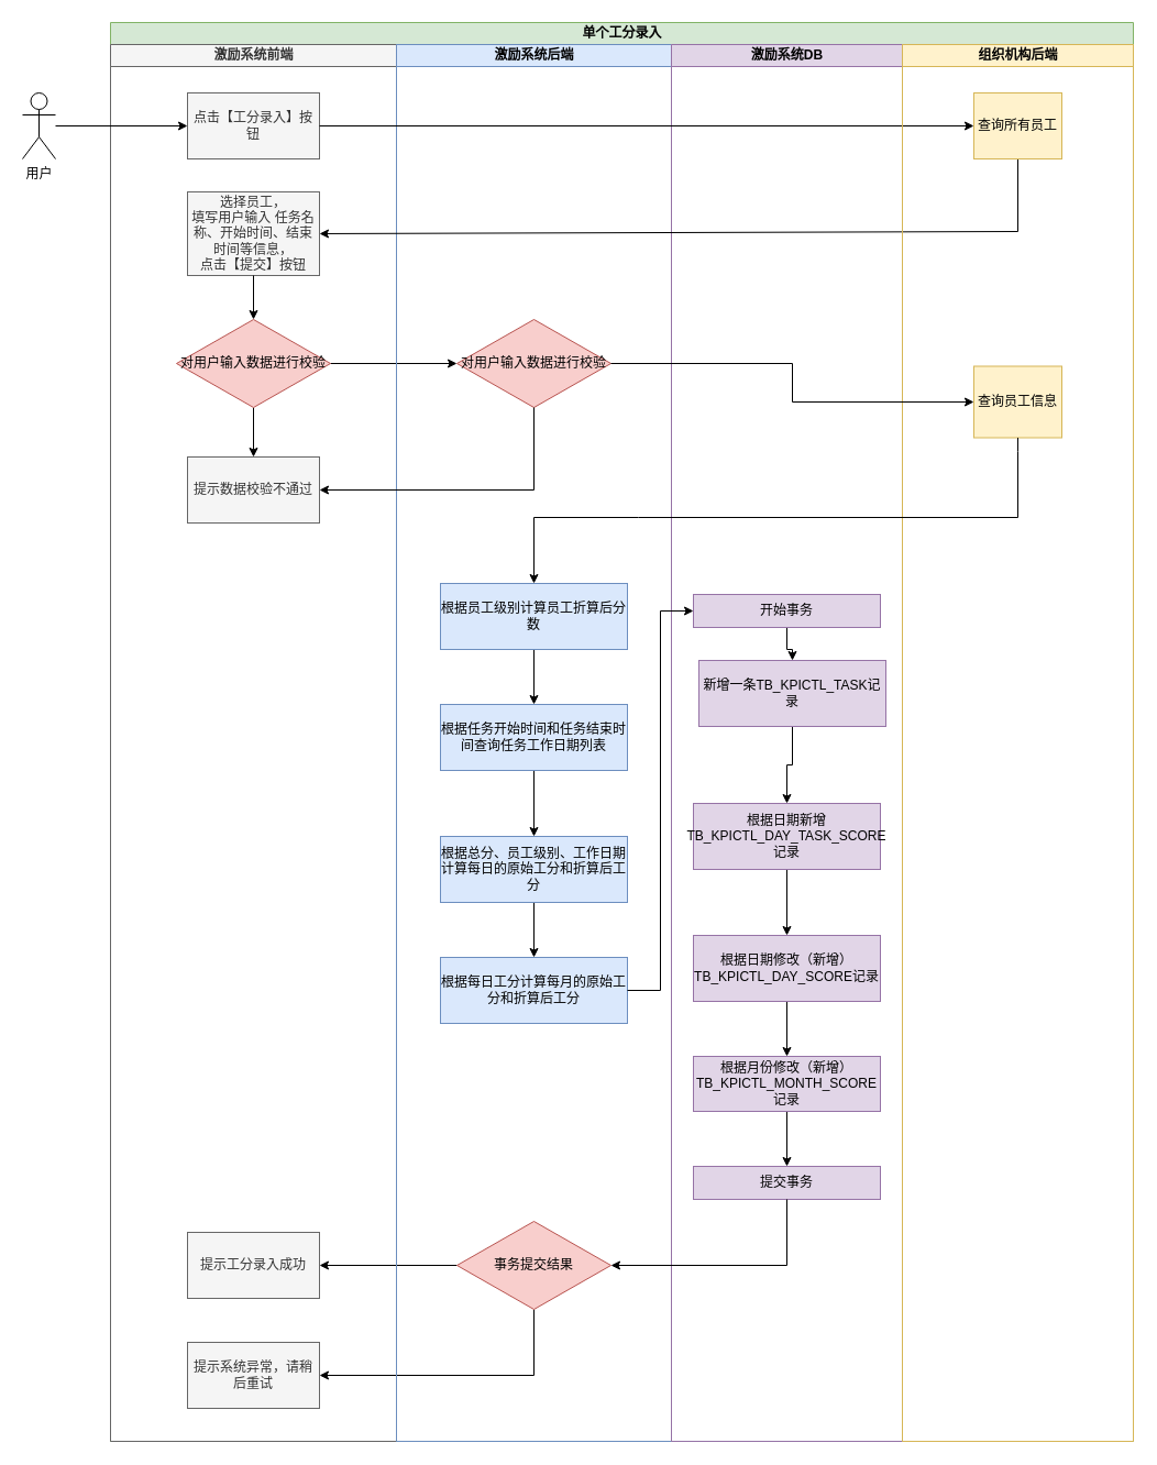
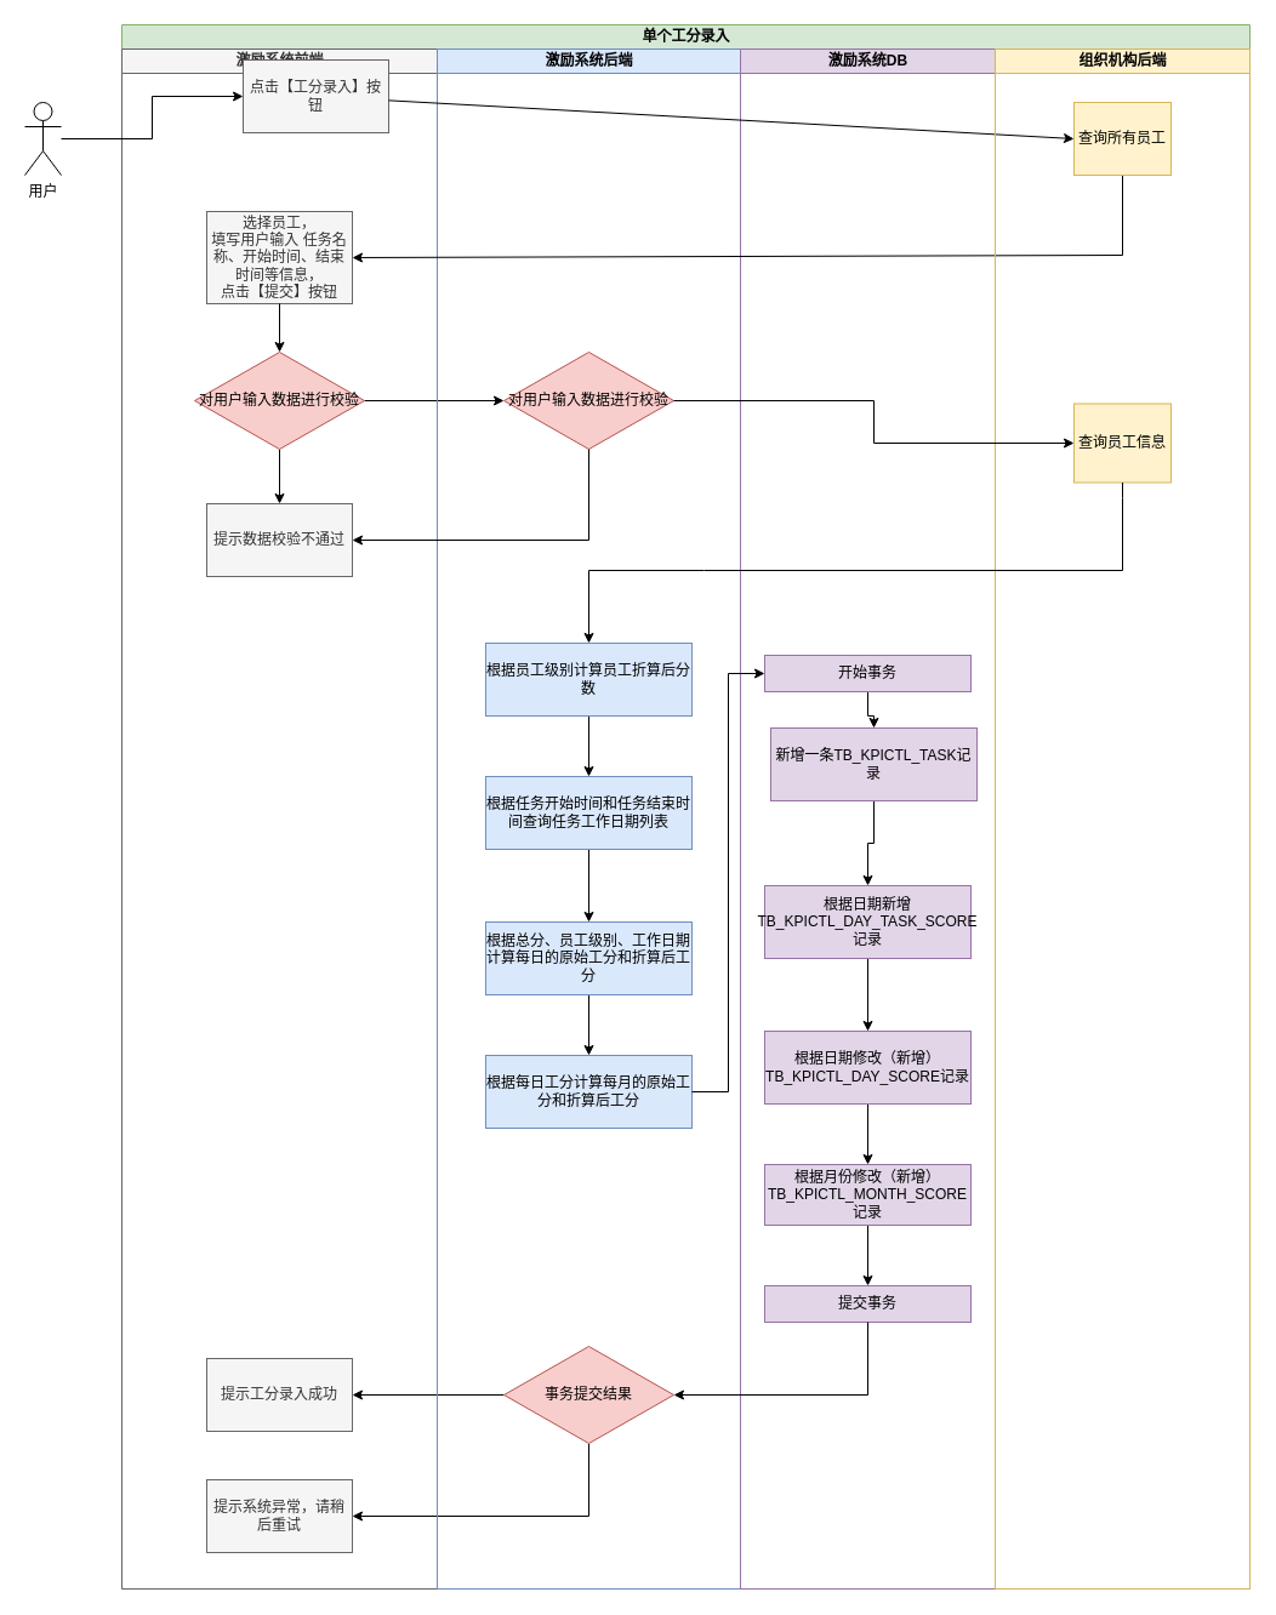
  <mxCell id="0" />
  <mxCell id="1" parent="0" />
  <mxCell id="2" value="单个工分录入" style="swimlane;html=1;childLayout=stackLayout;resizeParent=1;resizeParentMax=0;startSize=20;fillColor=#d5e8d4;strokeColor=#82b366;" vertex="1" parent="1"><mxGeometry x="100" y="20" width="930" height="1290" as="geometry" /></mxCell>
  <mxCell id="3" value="" style="endArrow=classic;html=1;exitX=1;exitY=0.5;exitDx=0;exitDy=0;entryX=0;entryY=0.5;entryDx=0;entryDy=0;" edge="1" parent="2" source="11" target="16"><mxGeometry width="50" height="50" relative="1" as="geometry"><mxPoint x="140" y="364" as="sourcePoint" /><mxPoint x="270" y="310" as="targetPoint" /></mxGeometry></mxCell>
  <mxCell id="4" style="edgeStyle=orthogonalEdgeStyle;rounded=0;orthogonalLoop=1;jettySize=auto;html=1;exitX=0;exitY=0.5;exitDx=0;exitDy=0;entryX=1;entryY=0.5;entryDx=0;entryDy=0;" edge="1" parent="2" source="24" target="13"><mxGeometry relative="1" as="geometry"><mxPoint x="335" y="1130" as="sourcePoint" /></mxGeometry></mxCell>
  <mxCell id="5" style="edgeStyle=orthogonalEdgeStyle;rounded=0;orthogonalLoop=1;jettySize=auto;html=1;exitX=0.5;exitY=1;exitDx=0;exitDy=0;entryX=1;entryY=0.5;entryDx=0;entryDy=0;" edge="1" parent="2" source="24" target="14"><mxGeometry relative="1" as="geometry"><mxPoint x="405" y="1170" as="sourcePoint" /></mxGeometry></mxCell>
  <mxCell id="6" value="激励系统前端" style="swimlane;html=1;startSize=20;fillColor=#f5f5f5;strokeColor=#666666;fontColor=#333333;" vertex="1" parent="2"><mxGeometry y="20" width="260" height="1270" as="geometry" /></mxCell>
- <mxCell id="7" value="点击【工分录入】按钮" style="rounded=0;whiteSpace=wrap;html=1;fontFamily=Helvetica;fontSize=12;fontColor=#333333;align=center;fillColor=#f5f5f5;strokeColor=#666666;" vertex="1" parent="6"><mxGeometry x="70" y="44" width="120" height="60" as="geometry" /></mxCell>
+ <mxCell id="7" value="点击【工分录入】按钮" style="rounded=0;whiteSpace=wrap;html=1;fontFamily=Helvetica;fontSize=12;fontColor=#333333;align=center;fillColor=#f5f5f5;strokeColor=#666666;" vertex="1" parent="6"><mxGeometry x="100" y="9" width="120" height="60" as="geometry" /></mxCell>
  <mxCell id="8" value="选择员工，&lt;br&gt;填写用户输入 任务名称、开始时间、结束时间等信息，&lt;br&gt;&lt;div&gt;&lt;span&gt;点击【提交&lt;/span&gt;&lt;span&gt;】按钮&lt;/span&gt;&lt;/div&gt;" style="rounded=0;whiteSpace=wrap;html=1;fontFamily=Helvetica;fontSize=12;fontColor=#333333;align=center;fillColor=#f5f5f5;strokeColor=#666666;" vertex="1" parent="6"><mxGeometry x="70" y="134" width="120" height="76" as="geometry" /></mxCell>
  <mxCell id="9" value="" style="endArrow=classic;html=1;entryX=0.5;entryY=0;entryDx=0;entryDy=0;exitX=0.5;exitY=1;exitDx=0;exitDy=0;" edge="1" parent="6" source="8" target="11"><mxGeometry width="50" height="50" relative="1" as="geometry"><mxPoint x="366" y="184" as="sourcePoint" /><mxPoint x="130" y="230" as="targetPoint" /></mxGeometry></mxCell>
  <mxCell id="10" style="edgeStyle=orthogonalEdgeStyle;rounded=0;orthogonalLoop=1;jettySize=auto;html=1;exitX=0.5;exitY=1;exitDx=0;exitDy=0;entryX=0.5;entryY=0;entryDx=0;entryDy=0;" edge="1" parent="6" source="11" target="12"><mxGeometry relative="1" as="geometry" /></mxCell>
  <mxCell id="11" value="对用户输入数据进行校验" style="rhombus;whiteSpace=wrap;html=1;fillColor=#f8cecc;strokeColor=#b85450;" vertex="1" parent="6"><mxGeometry x="60" y="250" width="140" height="80" as="geometry" /></mxCell>
  <mxCell id="12" value="提示数据校验不通过" style="rounded=0;whiteSpace=wrap;html=1;fontFamily=Helvetica;fontSize=12;fontColor=#333333;align=center;fillColor=#f5f5f5;strokeColor=#666666;" vertex="1" parent="6"><mxGeometry x="70" y="375" width="120" height="60" as="geometry" /></mxCell>
  <mxCell id="13" value="提示工分录入成功" style="rounded=0;whiteSpace=wrap;html=1;fontFamily=Helvetica;fontSize=12;fontColor=#333333;align=center;fillColor=#f5f5f5;strokeColor=#666666;" vertex="1" parent="6"><mxGeometry x="70" y="1080" width="120" height="60" as="geometry" /></mxCell>
  <mxCell id="14" value="提示系统异常，请稍后重试" style="rounded=0;whiteSpace=wrap;html=1;fontFamily=Helvetica;fontSize=12;fontColor=#333333;align=center;fillColor=#f5f5f5;strokeColor=#666666;" vertex="1" parent="6"><mxGeometry x="70" y="1180" width="120" height="60" as="geometry" /></mxCell>
  <mxCell id="15" value="激励系统后端" style="swimlane;html=1;startSize=20;fillColor=#dae8fc;strokeColor=#6c8ebf;" vertex="1" parent="2"><mxGeometry x="260" y="20" width="250" height="1270" as="geometry" /></mxCell>
  <mxCell id="16" value="对用户输入数据进行校验" style="rhombus;whiteSpace=wrap;html=1;fillColor=#f8cecc;strokeColor=#b85450;" vertex="1" parent="15"><mxGeometry x="55" y="250" width="140" height="80" as="geometry" /></mxCell>
  <mxCell id="17" style="edgeStyle=orthogonalEdgeStyle;rounded=0;orthogonalLoop=1;jettySize=auto;html=1;exitX=0.5;exitY=1;exitDx=0;exitDy=0;entryX=0.5;entryY=0;entryDx=0;entryDy=0;" edge="1" parent="15" source="18" target="22"><mxGeometry relative="1" as="geometry" /></mxCell>
  <mxCell id="18" value="根据员工级别计算员工折算后分数" style="rounded=0;whiteSpace=wrap;html=1;fontFamily=Helvetica;fontSize=12;align=center;fillColor=#dae8fc;strokeColor=#6c8ebf;" vertex="1" parent="15"><mxGeometry x="40" y="490" width="170" height="60" as="geometry" /></mxCell>
  <mxCell id="19" style="edgeStyle=orthogonalEdgeStyle;rounded=0;orthogonalLoop=1;jettySize=auto;html=1;exitX=0.5;exitY=1;exitDx=0;exitDy=0;entryX=0.5;entryY=0;entryDx=0;entryDy=0;" edge="1" parent="15" source="20" target="23"><mxGeometry relative="1" as="geometry" /></mxCell>
  <mxCell id="20" value="根据总分、员工级别、工作日期计算每日的原始工分和折算后工分" style="rounded=0;whiteSpace=wrap;html=1;fontFamily=Helvetica;fontSize=12;align=center;fillColor=#dae8fc;strokeColor=#6c8ebf;" vertex="1" parent="15"><mxGeometry x="40" y="720" width="170" height="60" as="geometry" /></mxCell>
  <mxCell id="21" style="edgeStyle=orthogonalEdgeStyle;rounded=0;orthogonalLoop=1;jettySize=auto;html=1;exitX=0.5;exitY=1;exitDx=0;exitDy=0;" edge="1" parent="15" source="22" target="20"><mxGeometry relative="1" as="geometry" /></mxCell>
  <mxCell id="22" value="根据任务开始时间和任务结束时间查询任务工作日期列表" style="rounded=0;whiteSpace=wrap;html=1;fontFamily=Helvetica;fontSize=12;align=center;fillColor=#dae8fc;strokeColor=#6c8ebf;" vertex="1" parent="15"><mxGeometry x="40" y="600" width="170" height="60" as="geometry" /></mxCell>
  <mxCell id="23" value="根据每日工分计算每月的原始工分和折算后工分" style="rounded=0;whiteSpace=wrap;html=1;fontFamily=Helvetica;fontSize=12;align=center;fillColor=#dae8fc;strokeColor=#6c8ebf;" vertex="1" parent="15"><mxGeometry x="40" y="830" width="170" height="60" as="geometry" /></mxCell>
  <mxCell id="24" value="事务提交结果" style="rhombus;whiteSpace=wrap;html=1;fillColor=#f8cecc;strokeColor=#b85450;" vertex="1" parent="15"><mxGeometry x="55" y="1070" width="140" height="80" as="geometry" /></mxCell>
  <mxCell id="25" value="激励系统DB" style="swimlane;html=1;startSize=20;fillColor=#e1d5e7;strokeColor=#9673a6;" vertex="1" parent="2"><mxGeometry x="510" y="20" width="210" height="1270" as="geometry" /></mxCell>
  <mxCell id="26" style="edgeStyle=orthogonalEdgeStyle;rounded=0;orthogonalLoop=1;jettySize=auto;html=1;exitX=0.5;exitY=1;exitDx=0;exitDy=0;" edge="1" parent="25" source="27" target="29"><mxGeometry relative="1" as="geometry" /></mxCell>
  <mxCell id="27" value="新增一条TB_KPICTL_TASK记录" style="rounded=0;whiteSpace=wrap;html=1;fontFamily=Helvetica;fontSize=12;align=center;fillColor=#e1d5e7;strokeColor=#9673a6;" vertex="1" parent="25"><mxGeometry x="25" y="560" width="170" height="60" as="geometry" /></mxCell>
  <mxCell id="28" style="edgeStyle=orthogonalEdgeStyle;rounded=0;orthogonalLoop=1;jettySize=auto;html=1;exitX=0.5;exitY=1;exitDx=0;exitDy=0;entryX=0.5;entryY=0;entryDx=0;entryDy=0;" edge="1" parent="25" source="29" target="31"><mxGeometry relative="1" as="geometry" /></mxCell>
  <mxCell id="29" value="根据日期新增TB_KPICTL_DAY_TASK_SCORE记录" style="rounded=0;whiteSpace=wrap;html=1;fontFamily=Helvetica;fontSize=12;align=center;fillColor=#e1d5e7;strokeColor=#9673a6;" vertex="1" parent="25"><mxGeometry x="20" y="690" width="170" height="60" as="geometry" /></mxCell>
  <mxCell id="30" style="edgeStyle=orthogonalEdgeStyle;rounded=0;orthogonalLoop=1;jettySize=auto;html=1;exitX=0.5;exitY=1;exitDx=0;exitDy=0;entryX=0.5;entryY=0;entryDx=0;entryDy=0;" edge="1" parent="25" source="31" target="33"><mxGeometry relative="1" as="geometry" /></mxCell>
  <mxCell id="31" value="根据日期修改（新增）TB_KPICTL_DAY_SCORE记录" style="rounded=0;whiteSpace=wrap;html=1;fontFamily=Helvetica;fontSize=12;align=center;fillColor=#e1d5e7;strokeColor=#9673a6;" vertex="1" parent="25"><mxGeometry x="20" y="810" width="170" height="60" as="geometry" /></mxCell>
  <mxCell id="32" style="edgeStyle=orthogonalEdgeStyle;rounded=0;orthogonalLoop=1;jettySize=auto;html=1;exitX=0.5;exitY=1;exitDx=0;exitDy=0;entryX=0.5;entryY=0;entryDx=0;entryDy=0;" edge="1" parent="25" source="33" target="36"><mxGeometry relative="1" as="geometry" /></mxCell>
  <mxCell id="33" value="根据月份修改（新增）TB_KPICTL_MONTH_SCORE记录" style="rounded=0;whiteSpace=wrap;html=1;fontFamily=Helvetica;fontSize=12;align=center;fillColor=#e1d5e7;strokeColor=#9673a6;" vertex="1" parent="25"><mxGeometry x="20" y="920" width="170" height="50" as="geometry" /></mxCell>
  <mxCell id="34" style="edgeStyle=orthogonalEdgeStyle;rounded=0;orthogonalLoop=1;jettySize=auto;html=1;exitX=0.5;exitY=1;exitDx=0;exitDy=0;" edge="1" parent="25" source="35" target="27"><mxGeometry relative="1" as="geometry" /></mxCell>
  <mxCell id="35" value="开始事务" style="rounded=0;whiteSpace=wrap;html=1;fontFamily=Helvetica;fontSize=12;align=center;fillColor=#e1d5e7;strokeColor=#9673a6;" vertex="1" parent="25"><mxGeometry x="20" y="500" width="170" height="30" as="geometry" /></mxCell>
  <mxCell id="36" value="提交事务" style="rounded=0;whiteSpace=wrap;html=1;fontFamily=Helvetica;fontSize=12;align=center;fillColor=#e1d5e7;strokeColor=#9673a6;" vertex="1" parent="25"><mxGeometry x="20" y="1020" width="170" height="30" as="geometry" /></mxCell>
  <mxCell id="37" value="" style="endArrow=classic;html=1;entryX=0;entryY=0.5;entryDx=0;entryDy=0;" edge="1" parent="2" source="7" target="41"><mxGeometry width="50" height="50" relative="1" as="geometry"><mxPoint x="326" y="24" as="sourcePoint" /><mxPoint x="575" y="94" as="targetPoint" /></mxGeometry></mxCell>
  <mxCell id="38" value="" style="endArrow=classic;html=1;exitX=0.5;exitY=1;exitDx=0;exitDy=0;entryX=1;entryY=0.5;entryDx=0;entryDy=0;rounded=0;" edge="1" parent="2" source="41" target="8"><mxGeometry width="50" height="50" relative="1" as="geometry"><mxPoint x="615" y="124" as="sourcePoint" /><mxPoint x="106" y="184" as="targetPoint" /><Array as="points"><mxPoint x="825" y="190" /></Array></mxGeometry></mxCell>
  <mxCell id="39" value="" style="endArrow=classic;html=1;exitX=0.5;exitY=1;exitDx=0;exitDy=0;entryX=1;entryY=0.5;entryDx=0;entryDy=0;rounded=0;" edge="1" parent="2" source="16" target="12"><mxGeometry width="50" height="50" relative="1" as="geometry"><mxPoint x="321" y="394" as="sourcePoint" /><mxPoint x="320" y="430" as="targetPoint" /><Array as="points"><mxPoint x="385" y="425" /></Array></mxGeometry></mxCell>
  <mxCell id="40" value="组织机构后端" style="swimlane;html=1;startSize=20;fillColor=#fff2cc;strokeColor=#d6b656;" vertex="1" parent="2"><mxGeometry x="720" y="20" width="210" height="1270" as="geometry" /></mxCell>
  <mxCell id="41" value="查询所有员工" style="rounded=0;whiteSpace=wrap;html=1;fontFamily=Helvetica;fontSize=12;align=center;fillColor=#fff2cc;strokeColor=#d6b656;" vertex="1" parent="40"><mxGeometry x="65" y="44" width="80" height="60" as="geometry" /></mxCell>
  <mxCell id="42" value="查询员工信息" style="rounded=0;whiteSpace=wrap;html=1;fontFamily=Helvetica;fontSize=12;align=center;fillColor=#fff2cc;strokeColor=#d6b656;" vertex="1" parent="40"><mxGeometry x="65" y="292.5" width="80" height="65" as="geometry" /></mxCell>
  <mxCell id="43" value="" style="endArrow=classic;html=1;exitX=0.5;exitY=1;exitDx=0;exitDy=0;entryX=0.5;entryY=0;entryDx=0;entryDy=0;rounded=0;" edge="1" parent="2" source="42" target="18"><mxGeometry width="50" height="50" relative="1" as="geometry"><mxPoint x="395" y="360" as="sourcePoint" /><mxPoint x="200" y="435" as="targetPoint" /><Array as="points"><mxPoint x="825" y="390" /><mxPoint x="825" y="450" /><mxPoint x="480" y="450" /><mxPoint x="385" y="450" /></Array></mxGeometry></mxCell>
  <mxCell id="44" style="edgeStyle=orthogonalEdgeStyle;rounded=0;orthogonalLoop=1;jettySize=auto;html=1;exitX=1;exitY=0.5;exitDx=0;exitDy=0;entryX=0;entryY=0.5;entryDx=0;entryDy=0;" edge="1" parent="2" source="16" target="42"><mxGeometry relative="1" as="geometry" /></mxCell>
  <mxCell id="45" style="edgeStyle=orthogonalEdgeStyle;rounded=0;orthogonalLoop=1;jettySize=auto;html=1;exitX=1;exitY=0.5;exitDx=0;exitDy=0;entryX=0;entryY=0.5;entryDx=0;entryDy=0;" edge="1" parent="2" source="23" target="35"><mxGeometry relative="1" as="geometry" /></mxCell>
  <mxCell id="46" style="edgeStyle=orthogonalEdgeStyle;rounded=0;orthogonalLoop=1;jettySize=auto;html=1;exitX=0.5;exitY=1;exitDx=0;exitDy=0;entryX=1;entryY=0.5;entryDx=0;entryDy=0;" edge="1" parent="2" source="36" target="24"><mxGeometry relative="1" as="geometry" /></mxCell>
  <mxCell id="47" style="edgeStyle=orthogonalEdgeStyle;rounded=0;orthogonalLoop=1;jettySize=auto;html=1;entryX=0;entryY=0.5;entryDx=0;entryDy=0;" edge="1" parent="1" source="48" target="7"><mxGeometry relative="1" as="geometry" /></mxCell>
  <mxCell id="48" value="用户" style="shape=umlActor;verticalLabelPosition=bottom;verticalAlign=top;html=1;outlineConnect=0;" vertex="1" parent="1"><mxGeometry x="20" y="84" width="30" height="60" as="geometry" /></mxCell>
